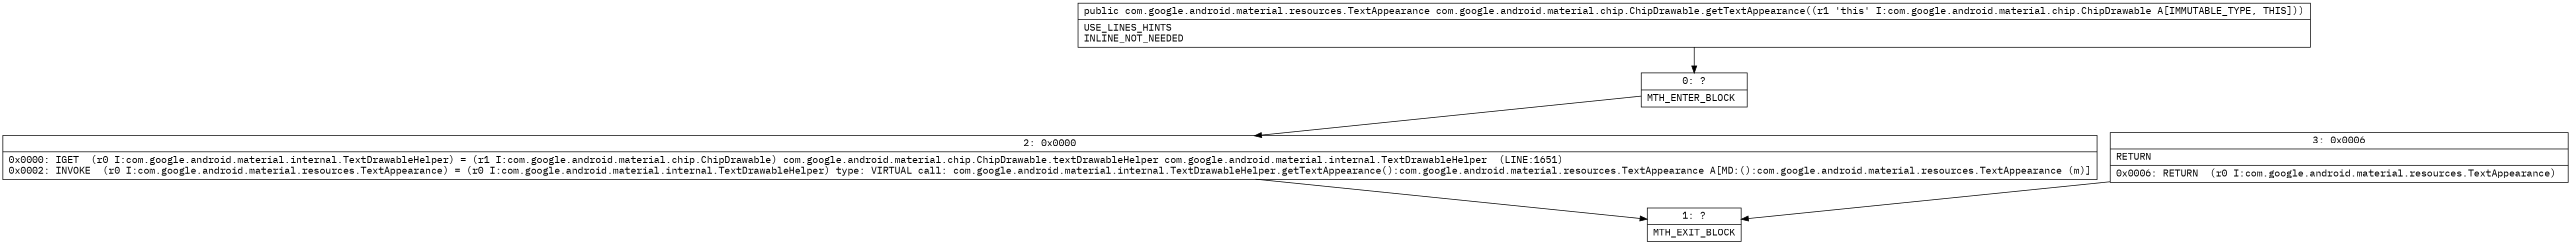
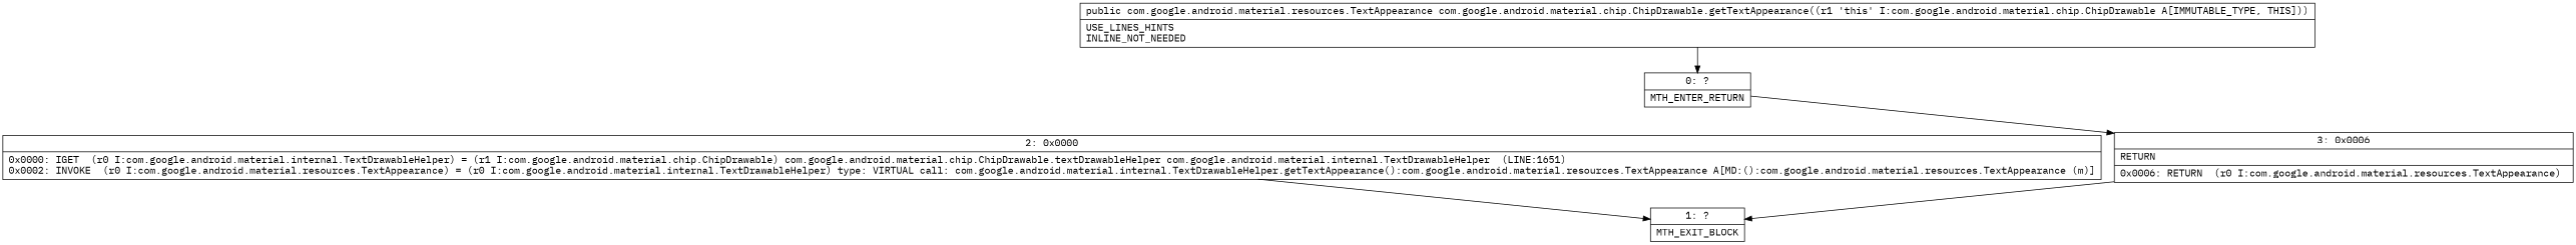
  digraph {
    fontname="IBM Plex Mono"
    node [fontname="IBM Plex Mono" shape=record]
    edge [fontname="IBM Plex Mono"]
-   n1 [label="{0\:\ ?|MTH_ENTER_BLOCK\l}"]
+   n1 [label="{0\:\ ?|MTH_ENTER_RETURN\l}"]
    n2 [label="{2\:\ 0x0000|0x0000: IGET  (r0 I:com.google.android.material.internal.TextDrawableHelper) = (r1 I:com.google.android.material.chip.ChipDrawable) com.google.android.material.chip.ChipDrawable.textDrawableHelper com.google.android.material.internal.TextDrawableHelper  (LINE:1651)\l0x0002: INVOKE  (r0 I:com.google.android.material.resources.TextAppearance) = (r0 I:com.google.android.material.internal.TextDrawableHelper) type: VIRTUAL call: com.google.android.material.internal.TextDrawableHelper.getTextAppearance():com.google.android.material.resources.TextAppearance A[MD:():com.google.android.material.resources.TextAppearance (m)]\l}"]
    n3 [label="{1\:\ ?|MTH_EXIT_BLOCK\l}"]
    n4 [label="{3\:\ 0x0006|RETURN\l|0x0006: RETURN  (r0 I:com.google.android.material.resources.TextAppearance) \l}"]
    n5 [label="{public com.google.android.material.resources.TextAppearance com.google.android.material.chip.ChipDrawable.getTextAppearance((r1 'this' I:com.google.android.material.chip.ChipDrawable A[IMMUTABLE_TYPE, THIS]))  | USE_LINES_HINTS\lINLINE_NOT_NEEDED\l}"]
-   n1 -> n2
+   n1 -> n4
    n2 -> n3
    n4 -> n3
    n5 -> n1
  }
